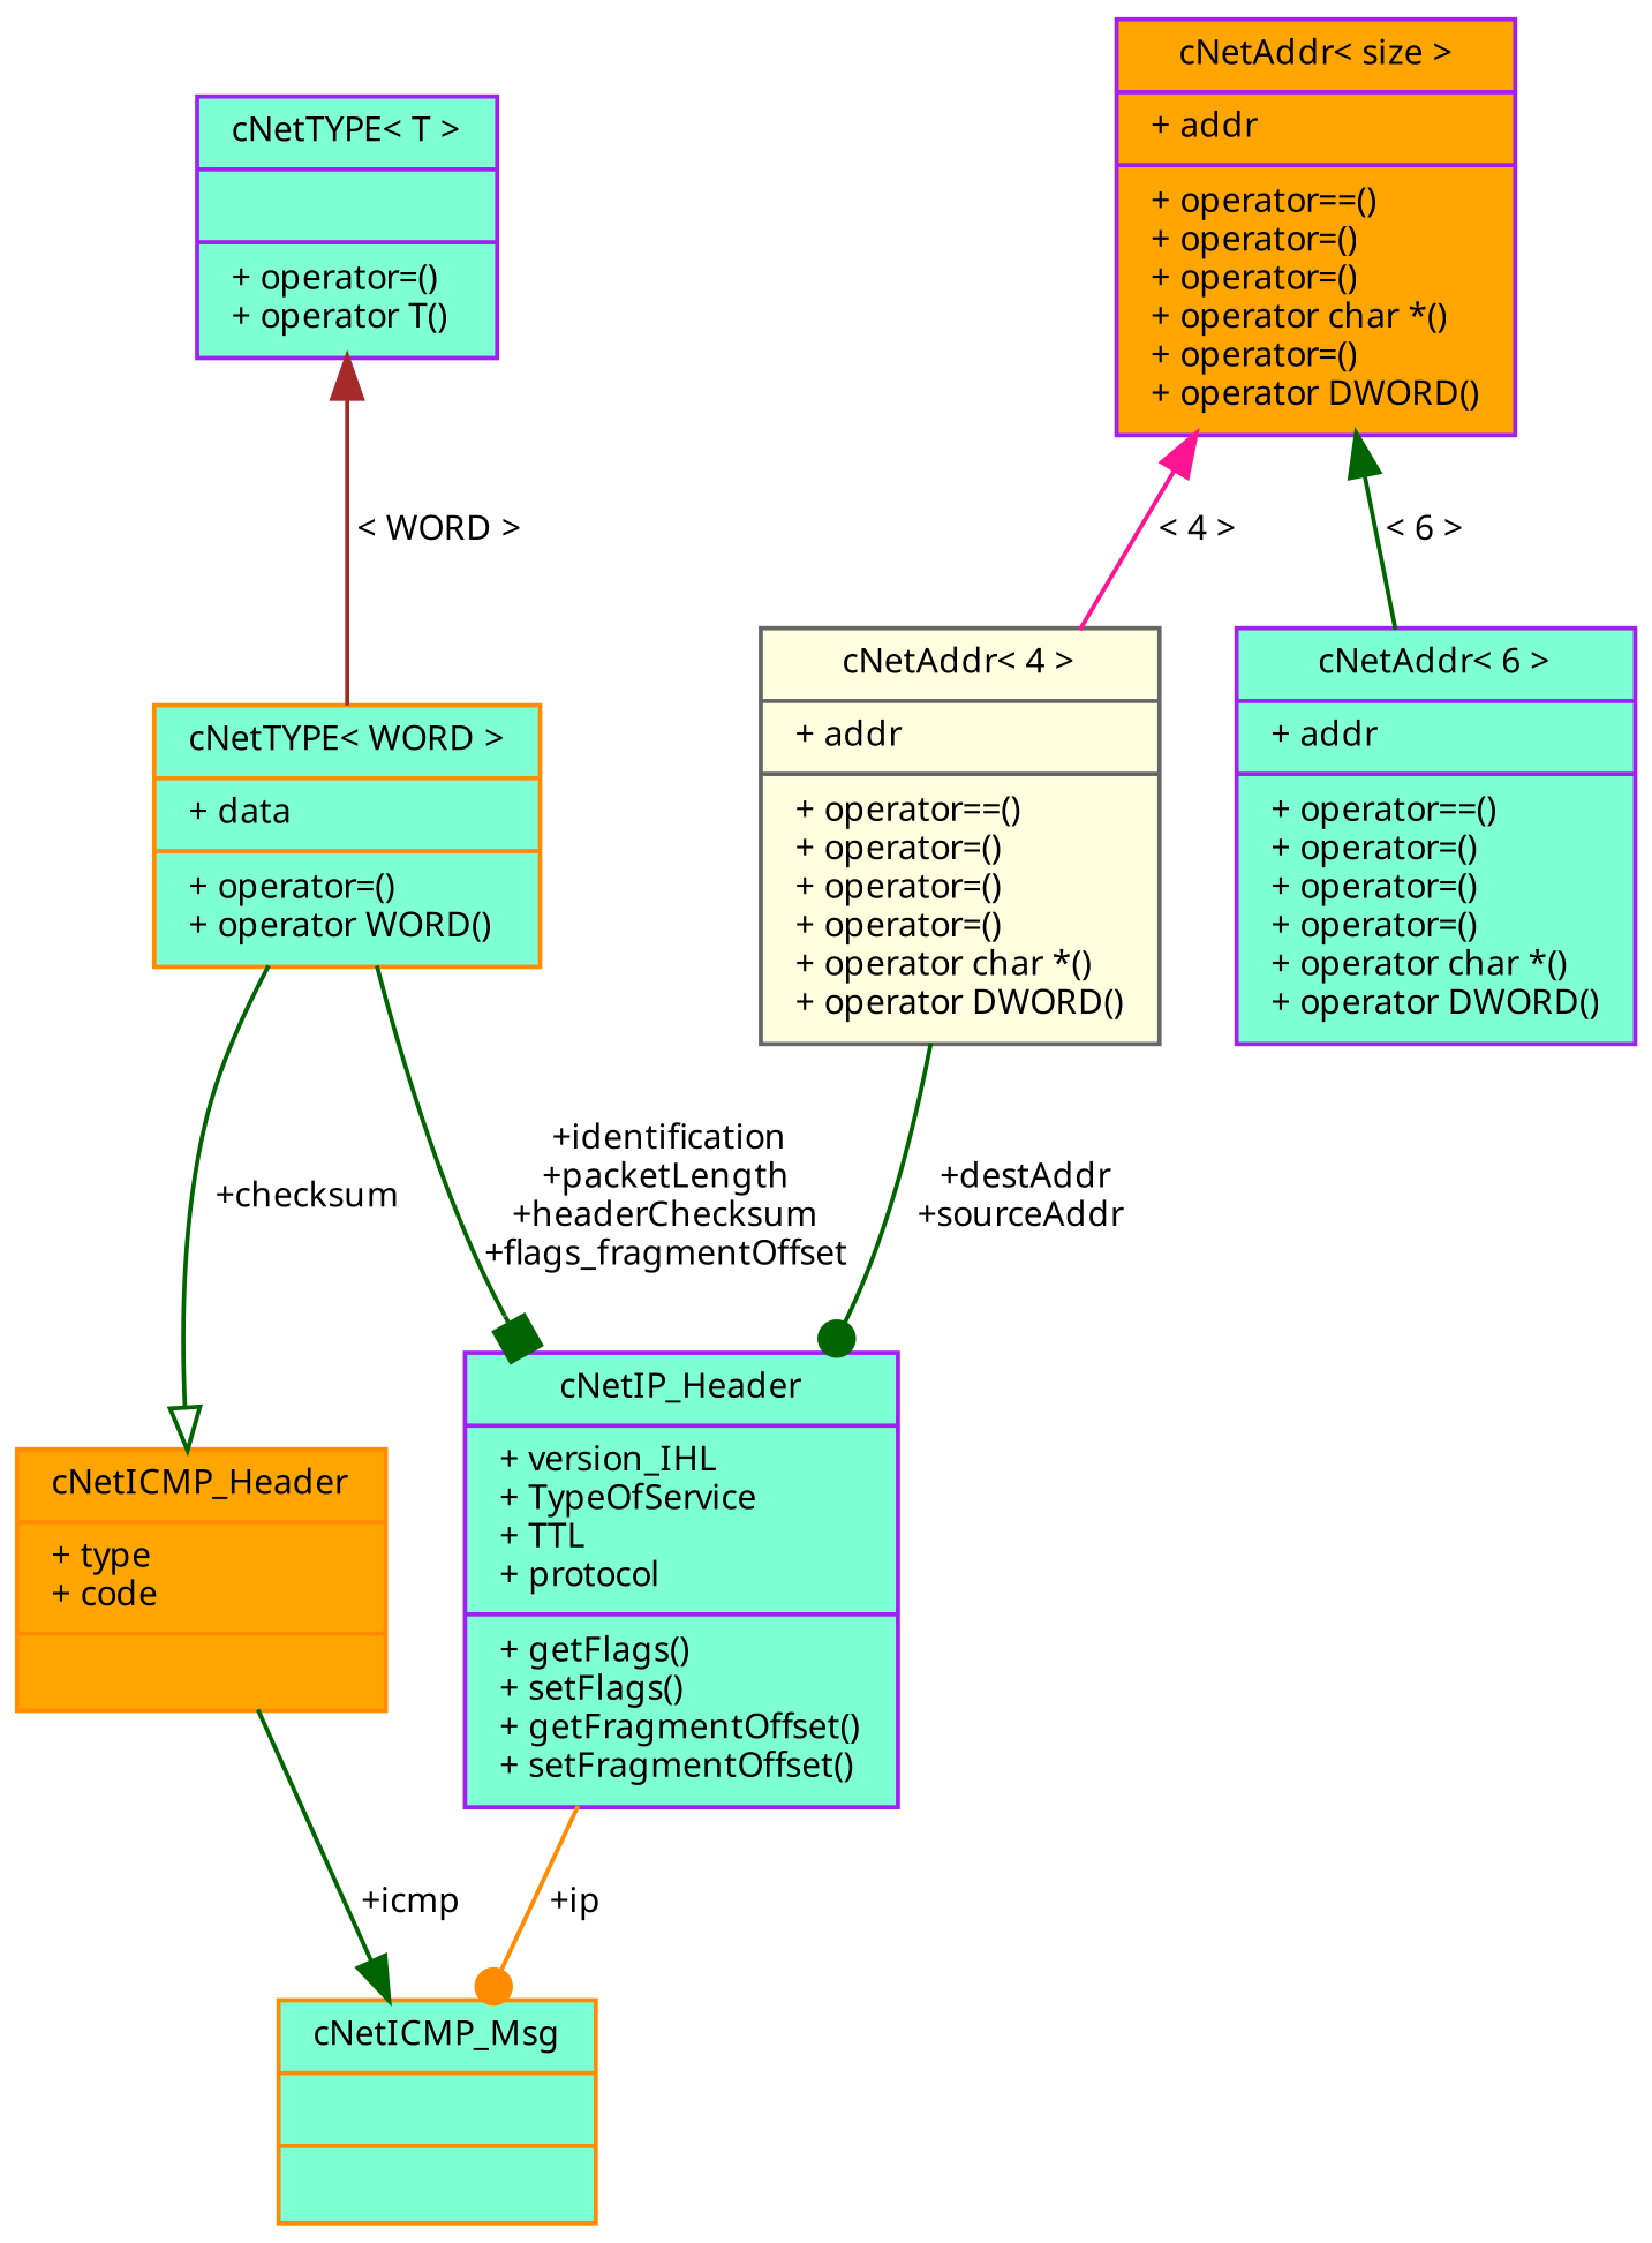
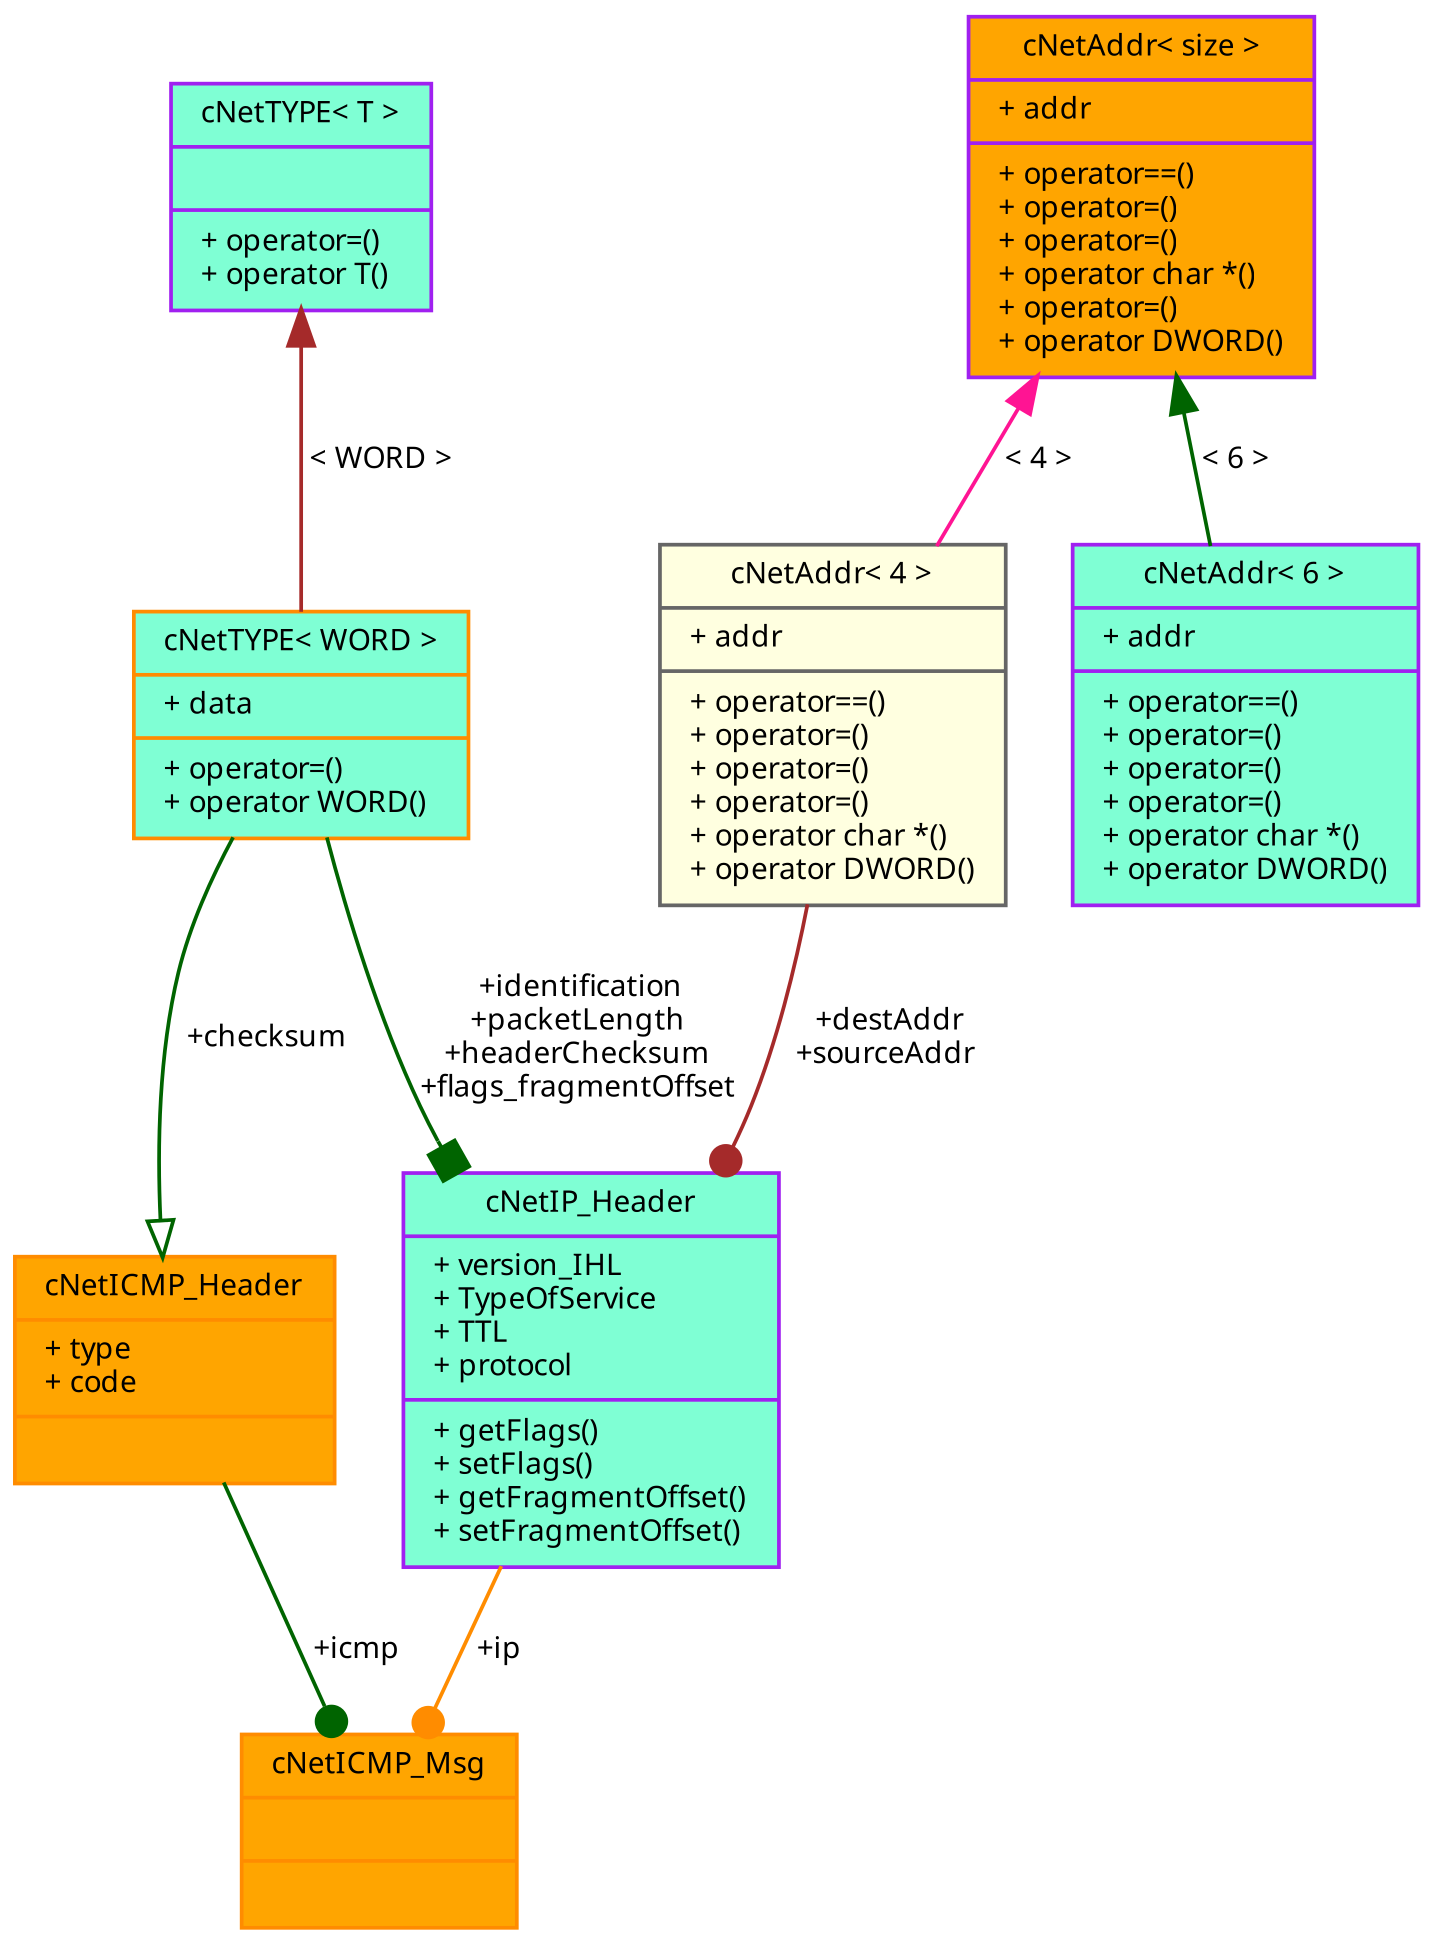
  digraph {
    node [color=purple fillcolor=aquamarine fontname=Sans fontsize=8 shape=record style=filled]
    edge [color=darkgreen fontname=Sans fontsize=8 labelfontname=Sans labelfontsize=8 style=solid]
-   n1 [color=darkorange fontcolor=black height=0.2 label="{cNetICMP_Msg\n||}" width=0.4]
+   n1 [color=darkorange fillcolor=orange fontcolor=black height=0.2 label="{cNetICMP_Msg\n||}" width=0.4]
    n2 [color=darkorange height=0.2 label="{cNetTYPE\< WORD \>\n|+ data\l|+ operator=()\l+ operator WORD()\l}" width=0.4]
    n3 [height=0.2 label="{cNetIP_Header\n|+ version_IHL\l+ TypeOfService\l+ TTL\l+ protocol\l|+ getFlags()\l+ setFlags()\l+ getFragmentOffset()\l+ setFragmentOffset()\l}" width=0.4]
    n4 [color=darkorange fillcolor=orange height=0.2 label="{cNetICMP_Header\n|+ type\l+ code\l|}" width=0.4]
    n5 [height=0.2 label="{cNetTYPE\< T \>\n||+ operator=()\l+ operator T()\l}" width=0.4]
    n6 [height=0.2 label="{cNetAddr\< 6 \>\n|+ addr\l|+ operator==()\l+ operator=()\l+ operator=()\l+ operator=()\l+ operator char *()\l+ operator DWORD()\l}" width=0.4]
    n7 [fillcolor=orange height=0.2 label="{cNetAddr\< size \>\n|+ addr\l|+ operator==()\l+ operator=()\l+ operator=()\l+ operator char *()\l+ operator=()\l+ operator DWORD()\l}" width=0.4]
    n8 [color=gray40 fillcolor=lightyellow height=0.2 label="{cNetAddr\< 4 \>\n|+ addr\l|+ operator==()\l+ operator=()\l+ operator=()\l+ operator=()\l+ operator char *()\l+ operator DWORD()\l}" width=0.4]
    n2 -> n3 [arrowhead=box label=" +identification\n+packetLength\n+headerChecksum\n+flags_fragmentOffset"]
    n2 -> n4 [arrowhead=onormal label=" +checksum"]
    n3 -> n1 [arrowhead=dot color=darkorange label=" +ip"]
-   n4 -> n1 [arrowhead=normal label=" +icmp"]
+   n4 -> n1 [arrowhead=dot label=" +icmp"]
    n5 -> n2 [color=brown dir=back label=" \< WORD \>"]
    n7 -> n6 [dir=back label=" \< 6 \>"]
    n7 -> n8 [color=deeppink dir=back label=" \< 4 \>"]
-   n8 -> n3 [arrowhead=dot label=" +destAddr\n+sourceAddr"]
+   n8 -> n3 [arrowhead=dot color=brown label=" +destAddr\n+sourceAddr"]
  }
